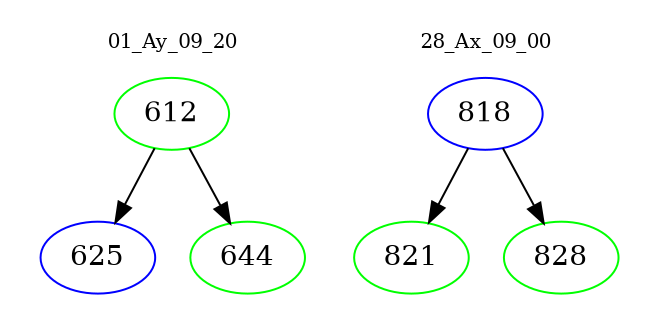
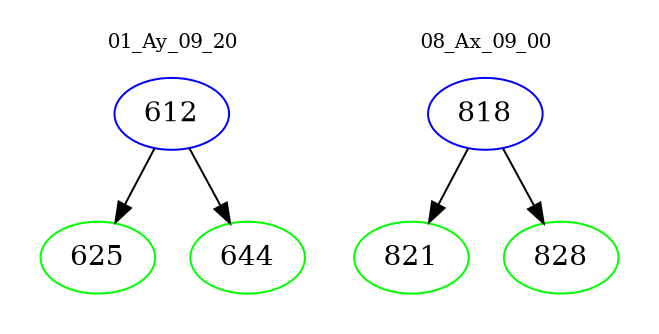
  digraph {
    node [color=blue]
    edge [color=black]
-   n1 [color=green label=612]
-   n2 [label=625]
+   n1 [label=612]
+   n2 [color=green label=625]
    n3 [color=green label=644]
    n4 [label=818]
    n5 [color=green label=821]
    n6 [color=green label=828]
    subgraph cluster_1 {
      color=white
      fontsize=10
      label="01_Ay_09_20"
      n1
      n2
      n3
    }
    subgraph cluster_2 {
      color=white
      fontsize=10
-     label="28_Ax_09_00"
+     label="08_Ax_09_00"
      n4
      n5
      n6
    }
    n1 -> n2
    n1 -> n3
    n4 -> n5
    n4 -> n6
  }
